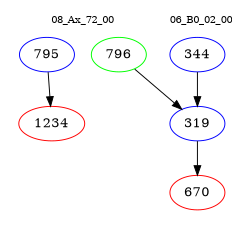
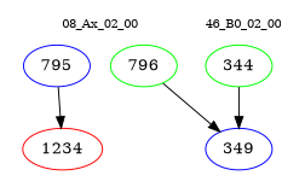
  digraph {
    node [color=green]
    edge [color=black]
    n1 [label=796]
    n2 [color=blue label=795]
    n3 [color=red label=1234]
-   n4 [color=blue label=344]
-   n5 [color=blue label=319]
-   n6 [color=red label=670]
+   n4 [label=344]
+   n5 [color=blue label=349]
    subgraph cluster_1 {
      color=white
      fontsize=10
-     label="08_Ax_72_00"
+     label="08_Ax_02_00"
      n1
      n2
      n3
    }
    subgraph cluster_2 {
      color=white
      fontsize=10
-     label="06_B0_02_00"
+     label="46_B0_02_00"
      n4
      n5
-     n6
    }
    n1 -> n5
    n2 -> n3
    n4 -> n5
-   n5 -> n6
  }
